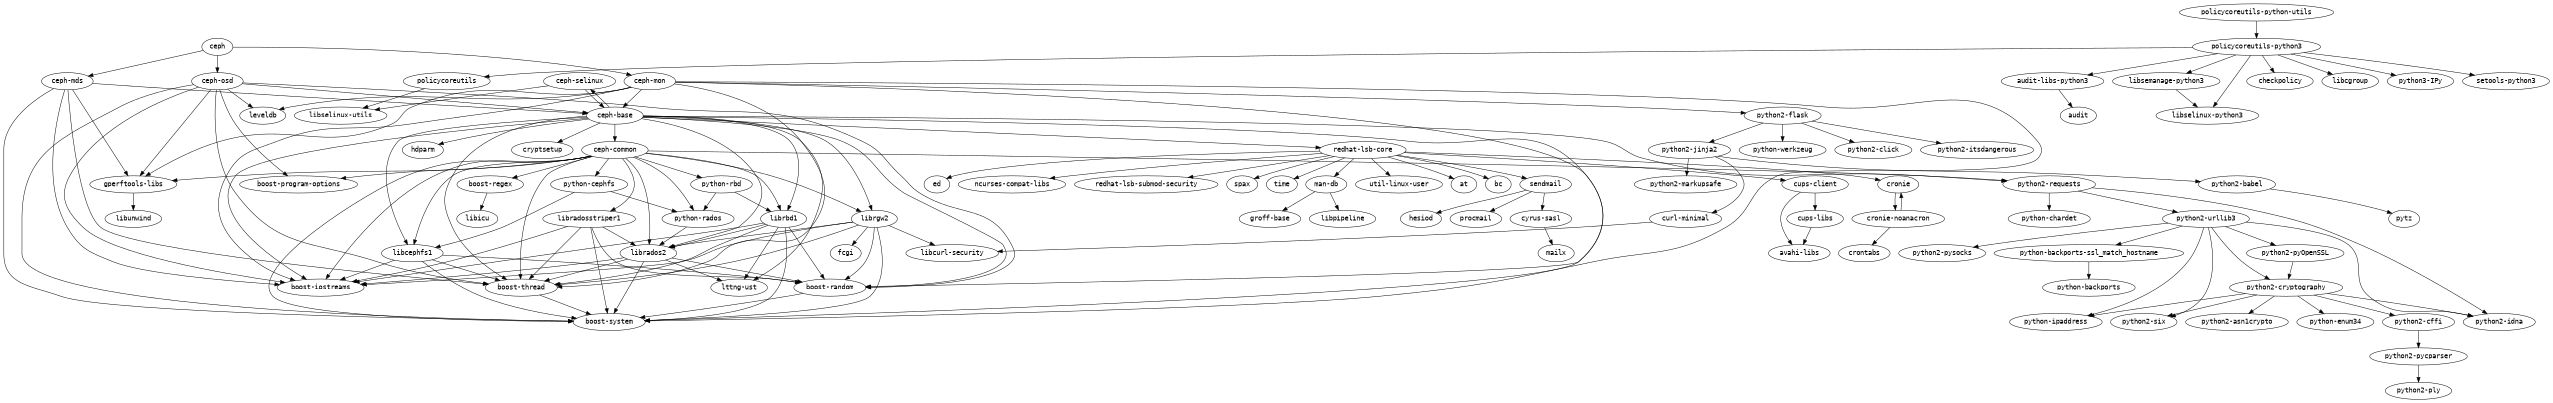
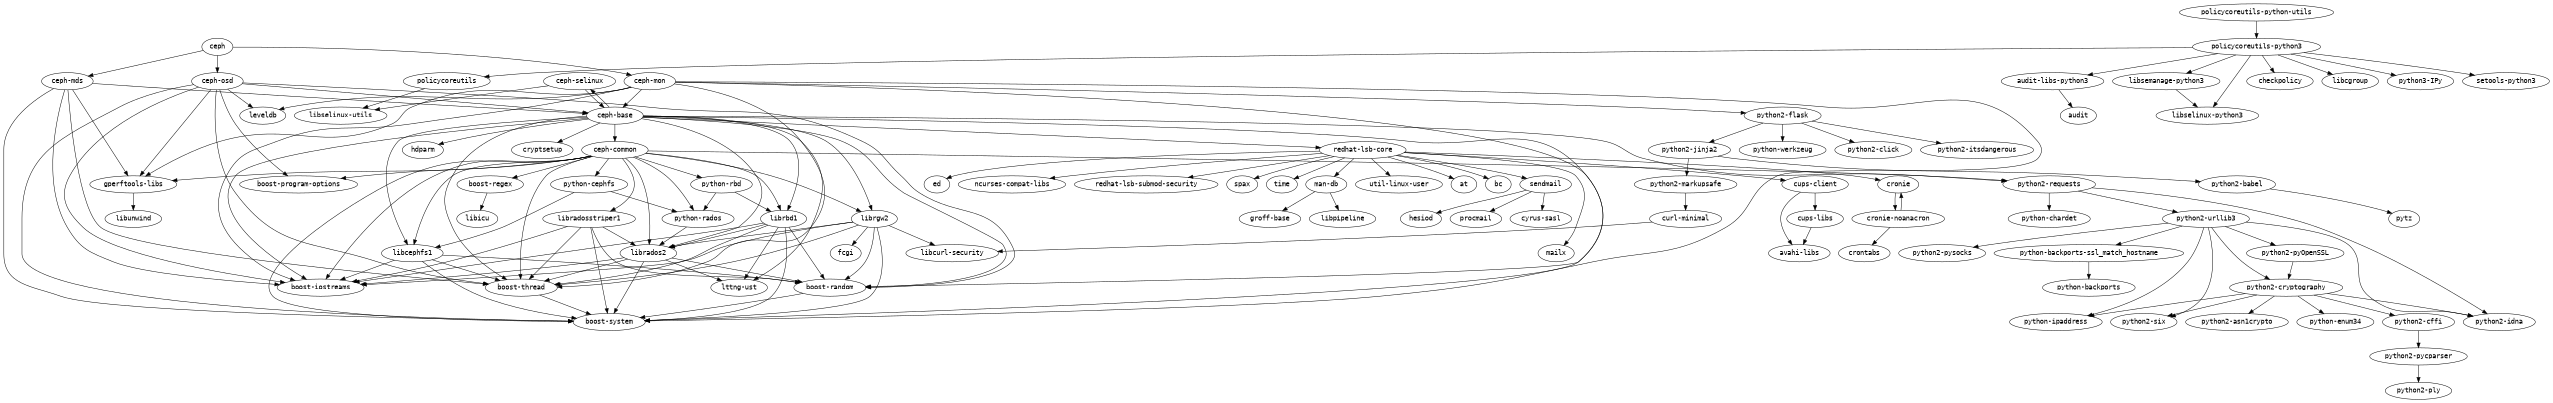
  strict digraph {
    node [fontname=monospace]
    "audit-libs-python3"
    audit
    "boost-random"
    "boost-system"
    "boost-regex"
    libicu
    "boost-thread"
    "ceph-base"
    "boost-iostreams"
    "ceph-common"
    "ceph-selinux"
    cryptsetup
    hdparm
    libcephfs1
    librados2
    librbd1
    librgw2
    "lttng-ust"
    "python2-requests"
    "redhat-lsb-core"
    "boost-program-options"
    "gperftools-libs"
    libradosstriper1
    "python-cephfs"
    "python-rados"
    "python-rbd"
    "libselinux-utils"
    n28 [label="libcurl-security"]
    fcgi
    "python2-idna"
    "python2-urllib3"
    "python-chardet"
    cronie
    "cups-client"
    "man-db"
    at
    bc
    ed
    mailx
    "ncurses-compat-libs"
    "redhat-lsb-submod-security"
    sendmail
    spax
    time
    "util-linux-user"
    libunwind
    "python2-cryptography"
    "python2-six"
    "python-ipaddress"
    "python2-pyOpenSSL"
    "python2-pysocks"
    "python-backports-ssl_match_hostname"
    "cronie-noanacron"
    "avahi-libs"
    "cups-libs"
    "groff-base"
    libpipeline
    "cyrus-sasl"
    hesiod
    procmail
    ceph
    "ceph-mds"
    "ceph-mon"
    "ceph-osd"
    leveldb
    "python2-flask"
    "python2-click"
    "python2-itsdangerous"
    "python2-jinja2"
    "python-werkzeug"
    "python2-babel"
    "python2-markupsafe"
    crontabs
    "curl-minimal"
    "libsemanage-python3"
    "libselinux-python3"
    policycoreutils
    "policycoreutils-python3"
    checkpolicy
    libcgroup
    "python3-IPy"
    "setools-python3"
    "policycoreutils-python-utils"
    pytz
    "python2-cffi"
    "python2-pycparser"
    "python2-ply"
    "python2-asn1crypto"
    "python-enum34"
    "python-backports"
    "audit-libs-python3" -> audit
    "boost-random" -> "boost-system"
    "boost-regex" -> libicu
    "boost-thread" -> "boost-system"
    "ceph-base" -> "boost-random"
    "ceph-base" -> "boost-system"
    "ceph-base" -> "boost-thread"
    "ceph-base" -> "boost-iostreams"
    "ceph-base" -> "ceph-common"
    "ceph-base" -> "ceph-selinux"
    "ceph-base" -> cryptsetup
    "ceph-base" -> hdparm
    "ceph-base" -> libcephfs1
    "ceph-base" -> librados2
    "ceph-base" -> librbd1
    "ceph-base" -> librgw2
    "ceph-base" -> "lttng-ust"
    "ceph-base" -> "python2-requests"
    "ceph-base" -> "redhat-lsb-core"
    "ceph-common" -> "boost-system"
    "ceph-common" -> "boost-regex"
    "ceph-common" -> "boost-thread"
    "ceph-common" -> "boost-iostreams"
    "ceph-common" -> libcephfs1
    "ceph-common" -> librados2
    "ceph-common" -> librbd1
    "ceph-common" -> librgw2
    "ceph-common" -> "python2-requests"
    "ceph-common" -> "boost-program-options"
    "ceph-common" -> "gperftools-libs"
    "ceph-common" -> libradosstriper1
    "ceph-common" -> "python-cephfs"
    "ceph-common" -> "python-rados"
    "ceph-common" -> "python-rbd"
    "ceph-selinux" -> "ceph-base"
    "ceph-selinux" -> "libselinux-utils"
    libcephfs1 -> "boost-random"
    libcephfs1 -> "boost-system"
    libcephfs1 -> "boost-thread"
    libcephfs1 -> "boost-iostreams"
    librados2 -> "boost-random"
    librados2 -> "boost-system"
    librados2 -> "boost-thread"
    librados2 -> "boost-iostreams"
    librados2 -> "lttng-ust"
    librbd1 -> "boost-random"
    librbd1 -> "boost-system"
    librbd1 -> "boost-thread"
    librbd1 -> "boost-iostreams"
    librbd1 -> librados2
    librbd1 -> "lttng-ust"
    librgw2 -> "boost-random"
    librgw2 -> "boost-system"
    librgw2 -> "boost-thread"
    librgw2 -> "boost-iostreams"
    librgw2 -> librados2
    librgw2 -> n28
    librgw2 -> fcgi
    "python2-requests" -> "python2-idna"
    "python2-requests" -> "python2-urllib3"
    "python2-requests" -> "python-chardet"
    "redhat-lsb-core" -> cronie
    "redhat-lsb-core" -> "cups-client"
    "redhat-lsb-core" -> "man-db"
    "redhat-lsb-core" -> at
    "redhat-lsb-core" -> bc
    "redhat-lsb-core" -> ed
-   "cyrus-sasl" -> mailx
+   "redhat-lsb-core" -> mailx
    "redhat-lsb-core" -> "ncurses-compat-libs"
    "redhat-lsb-core" -> "redhat-lsb-submod-security"
    "redhat-lsb-core" -> sendmail
    "redhat-lsb-core" -> spax
    "redhat-lsb-core" -> time
    "redhat-lsb-core" -> "util-linux-user"
    "gperftools-libs" -> libunwind
    libradosstriper1 -> "boost-random"
    libradosstriper1 -> "boost-system"
    libradosstriper1 -> "boost-thread"
    libradosstriper1 -> "boost-iostreams"
    libradosstriper1 -> librados2
    "python-cephfs" -> libcephfs1
    "python-cephfs" -> "python-rados"
    "python-rados" -> librados2
    "python-rbd" -> librbd1
    "python-rbd" -> "python-rados"
    "python2-urllib3" -> "python2-idna"
    "python2-urllib3" -> "python2-cryptography"
    "python2-urllib3" -> "python2-six"
    "python2-urllib3" -> "python-ipaddress"
    "python2-urllib3" -> "python2-pyOpenSSL"
    "python2-urllib3" -> "python2-pysocks"
    "python2-urllib3" -> "python-backports-ssl_match_hostname"
    cronie -> "cronie-noanacron"
    "cups-client" -> "avahi-libs"
    "cups-client" -> "cups-libs"
    "man-db" -> "groff-base"
    "man-db" -> libpipeline
    sendmail -> "cyrus-sasl"
    sendmail -> hesiod
    sendmail -> procmail
    "python2-cryptography" -> "python2-idna"
    "python2-cryptography" -> "python2-six"
    "python2-cryptography" -> "python-ipaddress"
    "python2-cryptography" -> "python2-cffi"
    "python2-cryptography" -> "python2-asn1crypto"
    "python2-cryptography" -> "python-enum34"
    "python2-pyOpenSSL" -> "python2-cryptography"
    "python-backports-ssl_match_hostname" -> "python-backports"
    "cronie-noanacron" -> cronie
    "cronie-noanacron" -> crontabs
    "cups-libs" -> "avahi-libs"
    ceph -> "ceph-mds"
    ceph -> "ceph-mon"
    ceph -> "ceph-osd"
    "ceph-mds" -> "boost-system"
    "ceph-mds" -> "boost-thread"
    "ceph-mds" -> "ceph-base"
    "ceph-mds" -> "boost-iostreams"
    "ceph-mds" -> "gperftools-libs"
    "ceph-mon" -> "boost-random"
    "ceph-mon" -> "boost-system"
    "ceph-mon" -> "boost-thread"
    "ceph-mon" -> "ceph-base"
    "ceph-mon" -> "boost-iostreams"
    "ceph-mon" -> "gperftools-libs"
    "ceph-mon" -> leveldb
    "ceph-mon" -> "python2-flask"
    "ceph-osd" -> "boost-random"
    "ceph-osd" -> "boost-system"
    "ceph-osd" -> "boost-thread"
    "ceph-osd" -> "ceph-base"
    "ceph-osd" -> "boost-iostreams"
    "ceph-osd" -> "boost-program-options"
    "ceph-osd" -> "gperftools-libs"
    "ceph-osd" -> leveldb
    "python2-flask" -> "python2-click"
    "python2-flask" -> "python2-itsdangerous"
    "python2-flask" -> "python2-jinja2"
    "python2-flask" -> "python-werkzeug"
    "python2-jinja2" -> "python2-babel"
    "python2-jinja2" -> "python2-markupsafe"
    "python2-babel" -> pytz
-   "python2-jinja2" -> "curl-minimal"
+   "python2-markupsafe" -> "curl-minimal"
    "curl-minimal" -> n28
    "libsemanage-python3" -> "libselinux-python3"
    policycoreutils -> "libselinux-utils"
    "policycoreutils-python3" -> "audit-libs-python3"
    "policycoreutils-python3" -> "libsemanage-python3"
    "policycoreutils-python3" -> "libselinux-python3"
    "policycoreutils-python3" -> policycoreutils
    "policycoreutils-python3" -> checkpolicy
    "policycoreutils-python3" -> libcgroup
    "policycoreutils-python3" -> "python3-IPy"
    "policycoreutils-python3" -> "setools-python3"
    "policycoreutils-python-utils" -> "policycoreutils-python3"
    "python2-cffi" -> "python2-pycparser"
    "python2-pycparser" -> "python2-ply"
  }
